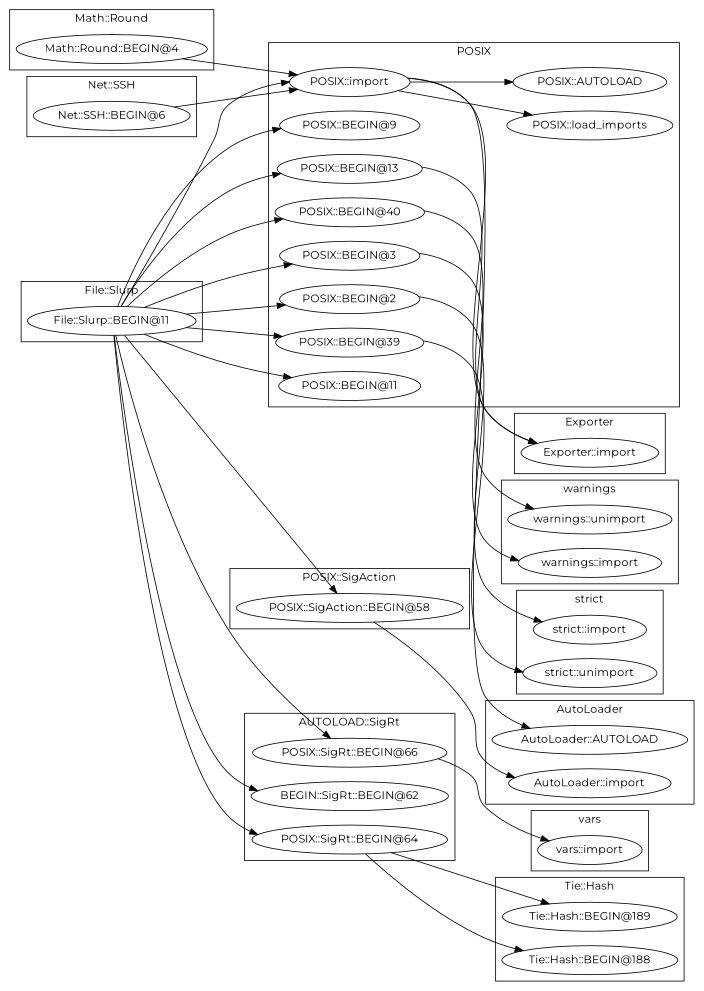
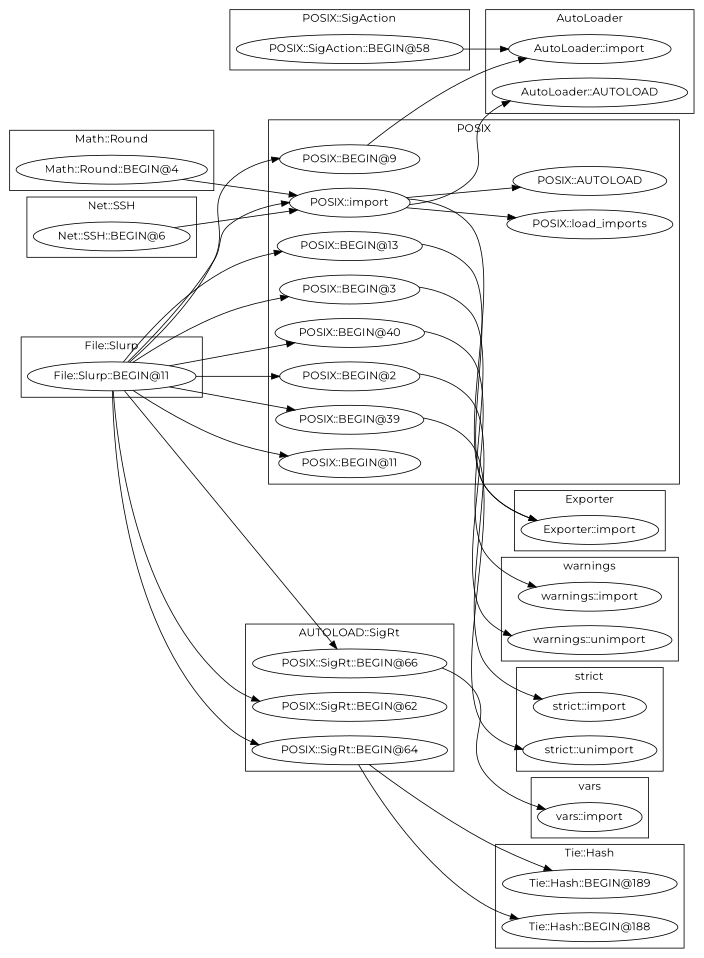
  digraph {
    fontname=Montserrat
    rankdir=LR
    node [fontname=Montserrat]
    edge [fontname=Montserrat]
    "POSIX::SigAction::BEGIN@58"
    "POSIX::SigRt::BEGIN@66"
-   "POSIX::SigRt::BEGIN@62" [label="BEGIN::SigRt::BEGIN@62"]
+   "POSIX::SigRt::BEGIN@62"
    "POSIX::SigRt::BEGIN@64"
    "Math::Round::BEGIN@4"
    "Exporter::import"
    "AutoLoader::import"
    "AutoLoader::AUTOLOAD"
    "File::Slurp::BEGIN@11"
    "warnings::unimport"
    "warnings::import"
    "vars::import"
    "Tie::Hash::BEGIN@189"
    "Tie::Hash::BEGIN@188"
    "Net::SSH::BEGIN@6"
    "strict::import"
    "strict::unimport"
    "POSIX::load_imports"
    "POSIX::AUTOLOAD"
    "POSIX::import"
    "POSIX::BEGIN@9"
    "POSIX::BEGIN@3"
    "POSIX::BEGIN@39"
    "POSIX::BEGIN@2"
    "POSIX::BEGIN@40"
    "POSIX::BEGIN@13"
    "POSIX::BEGIN@11"
    subgraph cluster_1 {
      label="POSIX::SigAction"
      "POSIX::SigAction::BEGIN@58"
    }
    subgraph cluster_2 {
      label="AUTOLOAD::SigRt"
      "POSIX::SigRt::BEGIN@66"
      "POSIX::SigRt::BEGIN@62"
      "POSIX::SigRt::BEGIN@64"
    }
    subgraph cluster_3 {
      label="Math::Round"
      "Math::Round::BEGIN@4"
    }
    subgraph cluster_4 {
      label=Exporter
      "Exporter::import"
    }
    subgraph cluster_5 {
      label=AutoLoader
      "AutoLoader::import"
      "AutoLoader::AUTOLOAD"
    }
    subgraph cluster_6 {
      label="File::Slurp"
      "File::Slurp::BEGIN@11"
    }
    subgraph cluster_7 {
      label=warnings
      "warnings::unimport"
      "warnings::import"
    }
    subgraph cluster_8 {
      label=vars
      "vars::import"
    }
    subgraph cluster_9 {
      label="Tie::Hash"
      "Tie::Hash::BEGIN@189"
      "Tie::Hash::BEGIN@188"
    }
    subgraph cluster_10 {
      label="Net::SSH"
      "Net::SSH::BEGIN@6"
    }
    subgraph cluster_11 {
      label="strict"
      "strict::import"
      "strict::unimport"
    }
    subgraph cluster_12 {
      label=POSIX
      "POSIX::load_imports"
      "POSIX::AUTOLOAD"
      "POSIX::import"
      "POSIX::BEGIN@9"
      "POSIX::BEGIN@3"
      "POSIX::BEGIN@39"
      "POSIX::BEGIN@2"
      "POSIX::BEGIN@40"
      "POSIX::BEGIN@13"
      "POSIX::BEGIN@11"
    }
    "POSIX::SigAction::BEGIN@58" -> "AutoLoader::import"
    "POSIX::SigRt::BEGIN@66" -> "vars::import"
    "POSIX::SigRt::BEGIN@64" -> "Tie::Hash::BEGIN@189"
    "POSIX::SigRt::BEGIN@64" -> "Tie::Hash::BEGIN@188"
    "Math::Round::BEGIN@4" -> "POSIX::import"
-   "File::Slurp::BEGIN@11" -> "POSIX::SigAction::BEGIN@58"
    "File::Slurp::BEGIN@11" -> "POSIX::SigRt::BEGIN@66"
    "File::Slurp::BEGIN@11" -> "POSIX::SigRt::BEGIN@62"
    "File::Slurp::BEGIN@11" -> "POSIX::SigRt::BEGIN@64"
    "File::Slurp::BEGIN@11" -> "POSIX::import"
    "File::Slurp::BEGIN@11" -> "POSIX::BEGIN@9"
    "File::Slurp::BEGIN@11" -> "POSIX::BEGIN@3"
    "File::Slurp::BEGIN@11" -> "POSIX::BEGIN@39"
    "File::Slurp::BEGIN@11" -> "POSIX::BEGIN@2"
    "File::Slurp::BEGIN@11" -> "POSIX::BEGIN@40"
    "File::Slurp::BEGIN@11" -> "POSIX::BEGIN@13"
    "File::Slurp::BEGIN@11" -> "POSIX::BEGIN@11"
    "Net::SSH::BEGIN@6" -> "POSIX::import"
    "POSIX::import" -> "Exporter::import"
    "POSIX::import" -> "AutoLoader::AUTOLOAD"
    "POSIX::import" -> "POSIX::load_imports"
    "POSIX::import" -> "POSIX::AUTOLOAD"
+   "POSIX::BEGIN@9" -> "AutoLoader::import"
    "POSIX::BEGIN@3" -> "warnings::import"
    "POSIX::BEGIN@39" -> "strict::unimport"
    "POSIX::BEGIN@2" -> "strict::import"
    "POSIX::BEGIN@40" -> "warnings::unimport"
    "POSIX::BEGIN@13" -> "Exporter::import"
  }
